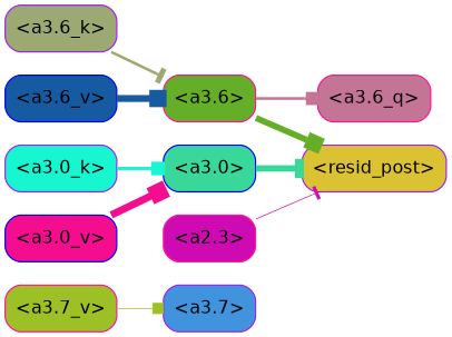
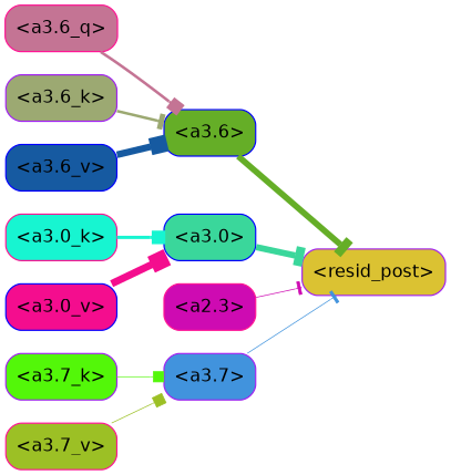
  strict digraph {
    rankdir=LR
    splines=true
    node [color=purple fontname=Helvetica shape=box style="filled, rounded"]
    edge [arrowhead=box penwidth=0.6]
    "<a3.7>" [fillcolor="#4193dd"]
    "<resid_post>" [fillcolor="#dbc232"]
-   "<a3.6>" [color=deeppink fillcolor="#65ae27"]
+   "<a3.6>" [color=blue fillcolor="#65ae27"]
    "<a3.0>" [color=blue fillcolor="#3ad79b"]
    "<a2.3>" [color=deeppink fillcolor="#ce0bb2"]
    "<a3.6_q>" [color=deeppink fillcolor="#c47494"]
+   "<a3.7_k>" [fillcolor="#53f709"]
    "<a3.6_k>" [fillcolor="#9ca972"]
-   "<a3.0_k>" [fillcolor="#17f5d1"]
+   "<a3.0_k>" [color=deeppink fillcolor="#17f5d1"]
    "<a3.7_v>" [color=deeppink fillcolor="#9cc025"]
    "<a3.6_v>" [color=blue fillcolor="#165aa1"]
    "<a3.0_v>" [color=blue fillcolor="#f40d8e"]
-   "<a3.6>" -> "<resid_post>" [color="#65ae27" penwidth=4.7534414529800415]
+   "<a3.7>" -> "<resid_post>" [arrowhead=tee color="#4193dd"]
+   "<a3.6>" -> "<resid_post>" [arrowhead=tee color="#65ae27" penwidth=4.7534414529800415]
    "<a3.0>" -> "<resid_post>" [arrowhead=tee color="#3ad79b" penwidth=4.898576855659485]
    "<a2.3>" -> "<resid_post>" [arrowhead=tee color="#ce0bb2"]
-   "<a3.6>" -> "<a3.6_q>" [color="#c47494" penwidth=2.160832464694977]
+   "<a3.6_q>" -> "<a3.6>" [color="#c47494" penwidth=2.160832464694977]
+   "<a3.7_k>" -> "<a3.7>" [color="#53f709"]
    "<a3.6_k>" -> "<a3.6>" [arrowhead=tee color="#9ca972" penwidth=2.13908451795578]
    "<a3.0_k>" -> "<a3.0>" [color="#17f5d1" penwidth=2.520303964614868]
    "<a3.7_v>" -> "<a3.7>" [color="#9cc025"]
    "<a3.6_v>" -> "<a3.6>" [color="#165aa1" penwidth=5.297133803367615]
    "<a3.0_v>" -> "<a3.0>" [color="#f40d8e" penwidth=5.680712580680847]
  }
